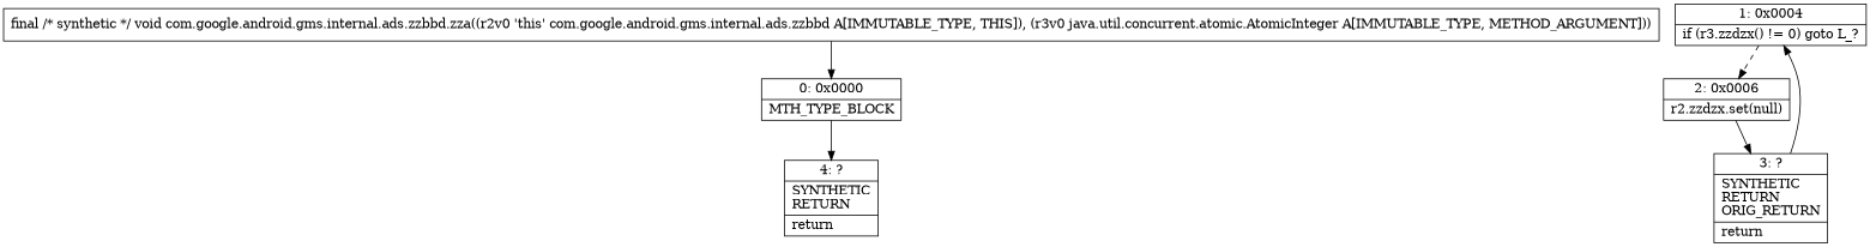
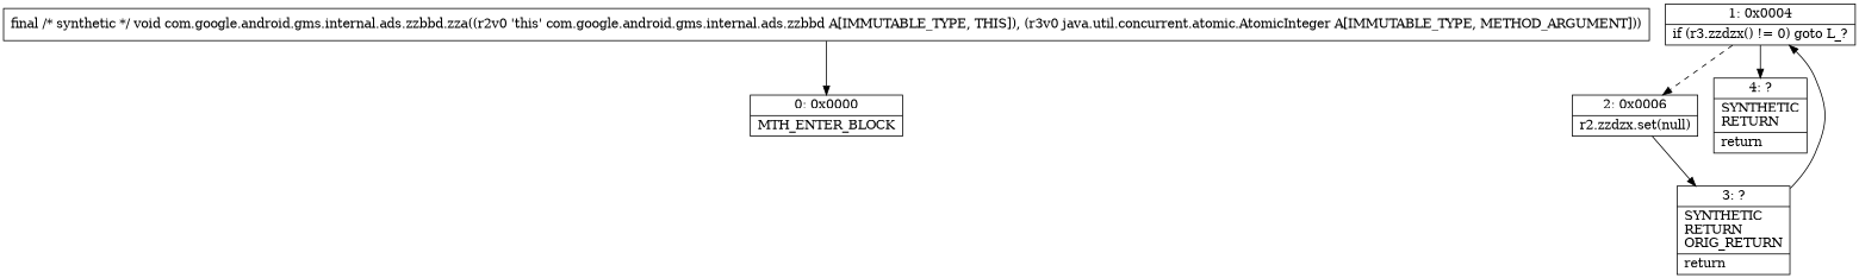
  digraph {
    node [shape=record]
-   n1 [label="{0\:\ 0x0000|MTH_TYPE_BLOCK\l}"]
+   n1 [label="{0\:\ 0x0000|MTH_ENTER_BLOCK\l}"]
    n2 [label="{1\:\ 0x0004|if (r3.zzdzx() != 0) goto L_?\l}"]
    n3 [label="{2\:\ 0x0006|r2.zzdzx.set(null)\l}"]
    n4 [label="{4\:\ ?|SYNTHETIC\lRETURN\l|return\l}"]
    n5 [label="{3\:\ ?|SYNTHETIC\lRETURN\lORIG_RETURN\l|return\l}"]
    n6 [label="{final \/* synthetic *\/ void com.google.android.gms.internal.ads.zzbbd.zza((r2v0 'this' com.google.android.gms.internal.ads.zzbbd A[IMMUTABLE_TYPE, THIS]), (r3v0 java.util.concurrent.atomic.AtomicInteger A[IMMUTABLE_TYPE, METHOD_ARGUMENT])) }"]
    n2 -> n3 [style=dashed]
-   n1 -> n4
+   n2 -> n4
    n3 -> n5
    n5 -> n2
    n6 -> n1
  }
